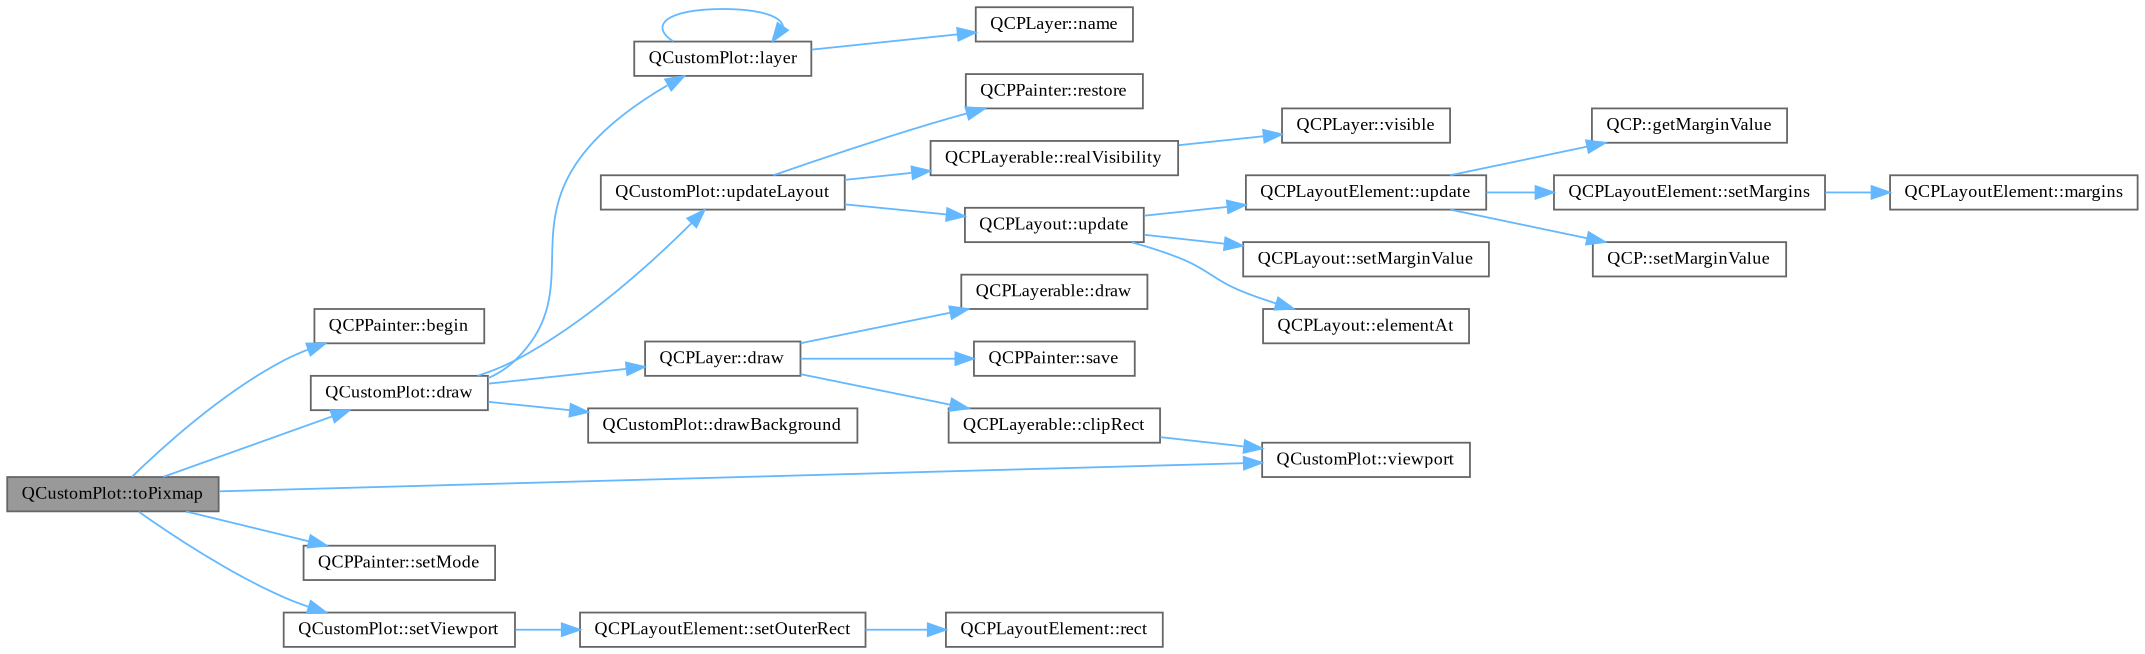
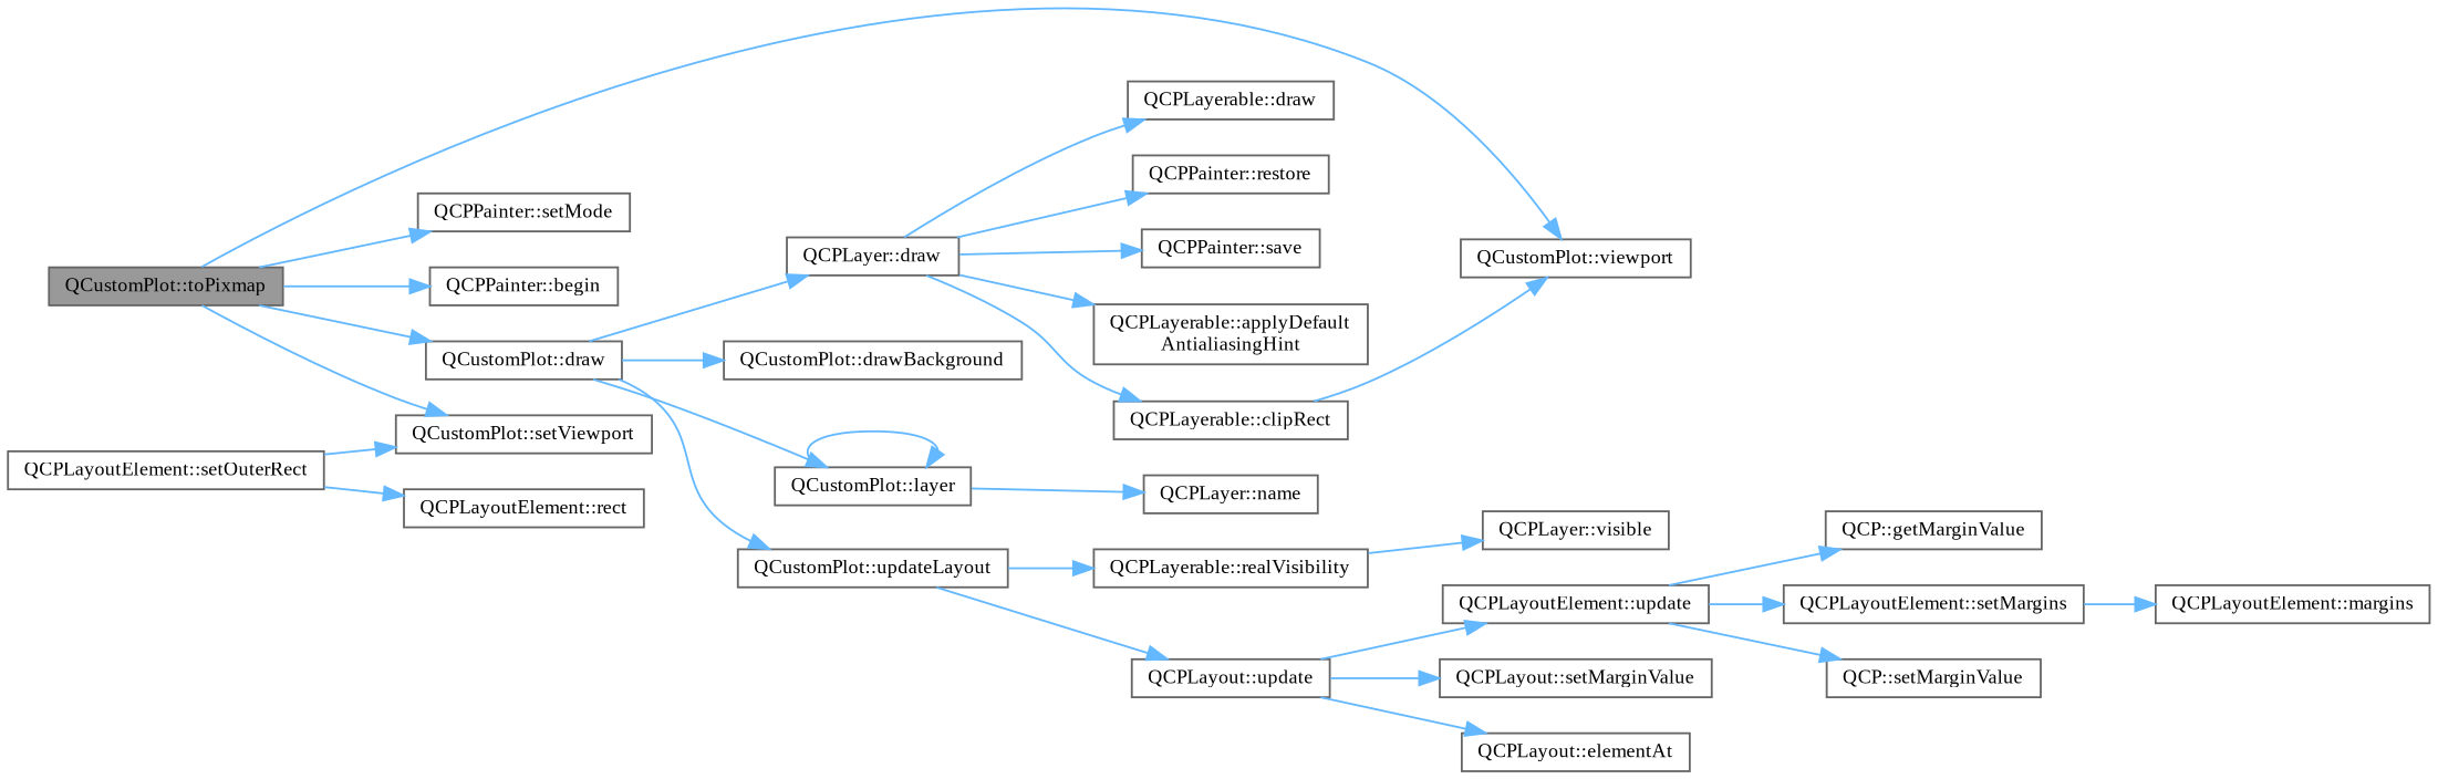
  digraph {
    fontname="Liberation Serif"
    rankdir=LR
    node [color=grey40 fillcolor=white fontname="Liberation Serif" fontsize=10 shape=box style=filled]
    edge [color=steelblue1 fontname="Liberation Serif" fontsize=10 labelfontname=Helvetica labelfontsize=10 style=solid]
    n1 [color=gray40 fillcolor=grey60 fontcolor=black height=0.2 label="QCustomPlot::toPixmap" width=0.4]
    n2 [height=0.2 label="QCPPainter::begin" width=0.4]
    n3 [height=0.2 label="QCustomPlot::draw" width=0.4]
    n4 [height=0.2 label="QCustomPlot::viewport" width=0.4]
    n5 [height=0.2 label="QCPPainter::setMode" width=0.4]
    n6 [height=0.2 label="QCustomPlot::setViewport" width=0.4]
    n7 [height=0.2 label="QCPLayer::draw" width=0.4]
    n8 [height=0.2 label="QCustomPlot::drawBackground" width=0.4]
    n9 [height=0.2 label="QCustomPlot::layer" width=0.4]
    n10 [height=0.2 label="QCustomPlot::updateLayout" width=0.4]
    n11 [height=0.2 label="QCPLayoutElement::setOuterRect" width=0.4]
+   n12 [height=0.2 label="QCPLayerable::applyDefault\lAntialiasingHint" width=0.4]
    n13 [height=0.2 label="QCPLayerable::clipRect" width=0.4]
    n14 [height=0.2 label="QCPLayerable::draw" width=0.4]
    n15 [height=0.2 label="QCPPainter::restore" width=0.4]
    n16 [height=0.2 label="QCPPainter::save" width=0.4]
    n17 [height=0.2 label="QCPLayer::name" width=0.4]
    n18 [height=0.2 label="QCPLayerable::realVisibility" width=0.4]
    n19 [height=0.2 label="QCPLayout::update" width=0.4]
    n20 [height=0.2 label="QCPLayer::visible" width=0.4]
    n21 [height=0.2 label="QCPLayout::elementAt" width=0.4]
    n22 [height=0.2 label="QCPLayoutElement::update" width=0.4]
    n23 [height=0.2 label="QCPLayout::setMarginValue" width=0.4]
    n24 [height=0.2 label="QCP::getMarginValue" width=0.4]
    n25 [height=0.2 label="QCPLayoutElement::setMargins" width=0.4]
    n26 [height=0.2 label="QCP::setMarginValue" width=0.4]
    n27 [height=0.2 label="QCPLayoutElement::margins" width=0.4]
    n28 [height=0.2 label="QCPLayoutElement::rect" width=0.4]
    n1 -> n2
    n1 -> n3
    n1 -> n4
    n1 -> n5
    n1 -> n6
    n3 -> n7
    n3 -> n8
    n3 -> n9
    n3 -> n10
-   n6 -> n11
+   n11 -> n6
+   n7 -> n12
    n7 -> n13
    n7 -> n14
-   n10 -> n15
+   n7 -> n15
    n7 -> n16
    n9 -> n9
    n9 -> n17
    n10 -> n18
    n10 -> n19
    n11 -> n28
    n13 -> n4
    n18 -> n20
    n19 -> n21
    n19 -> n22
    n19 -> n23
    n22 -> n24
    n22 -> n25
    n22 -> n26
    n25 -> n27
  }
